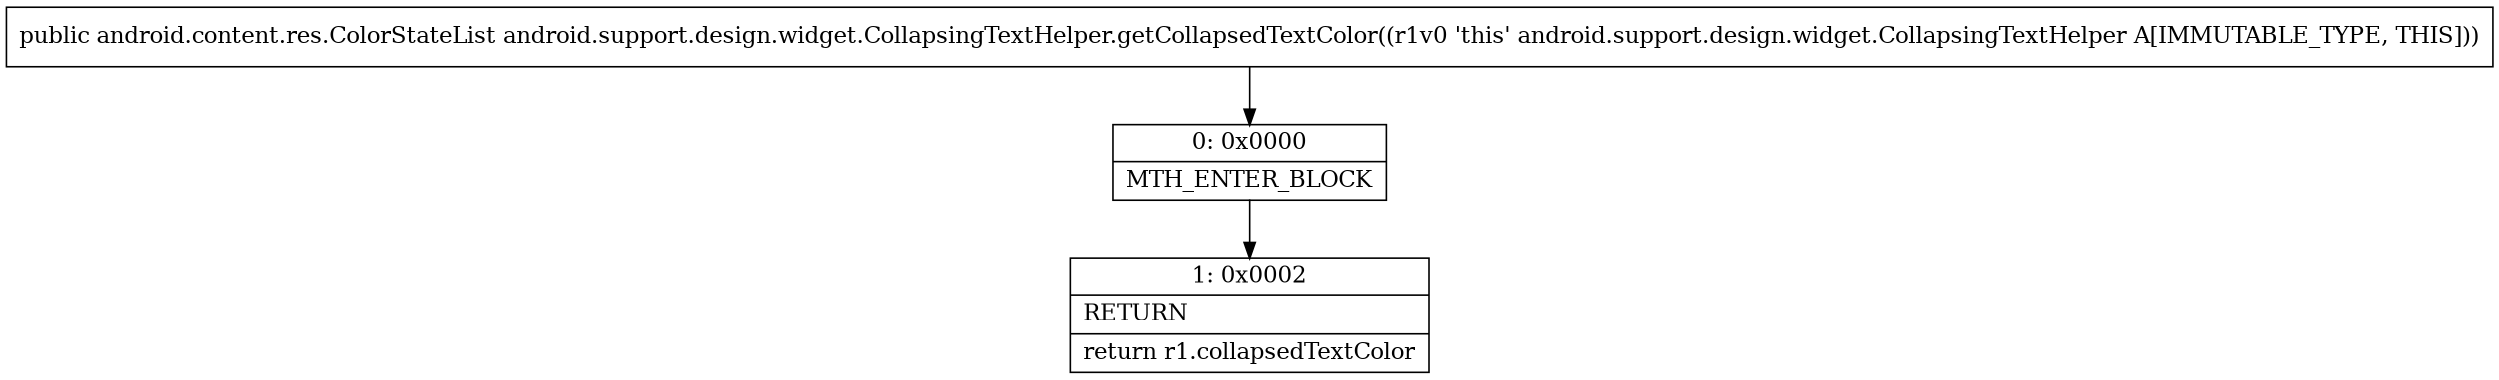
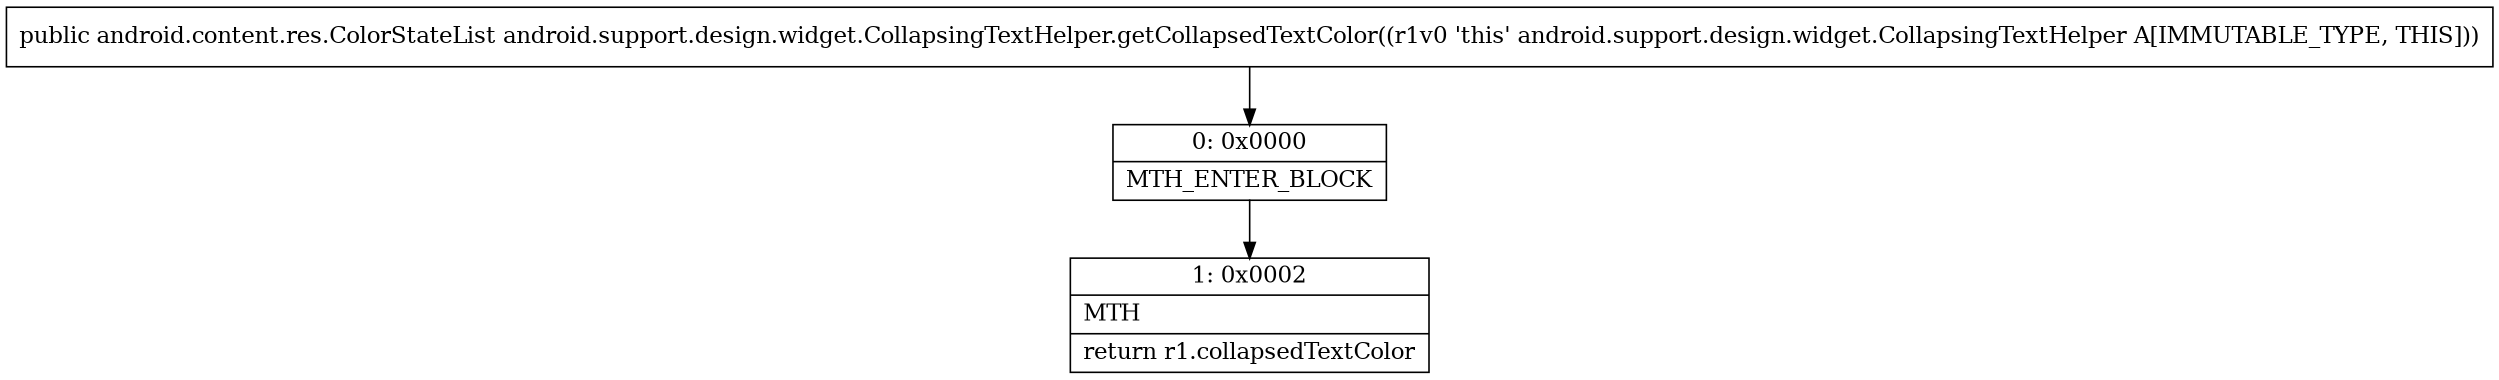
  digraph {
    node [shape=record]
    n1 [label="{0\:\ 0x0000|MTH_ENTER_BLOCK\l}"]
-   n2 [label="{1\:\ 0x0002|RETURN\l|return r1.collapsedTextColor\l}"]
+   n2 [label="{1\:\ 0x0002|MTH\l|return r1.collapsedTextColor\l}"]
    n3 [label="{public android.content.res.ColorStateList android.support.design.widget.CollapsingTextHelper.getCollapsedTextColor((r1v0 'this' android.support.design.widget.CollapsingTextHelper A[IMMUTABLE_TYPE, THIS])) }"]
    n1 -> n2
    n3 -> n1
  }
